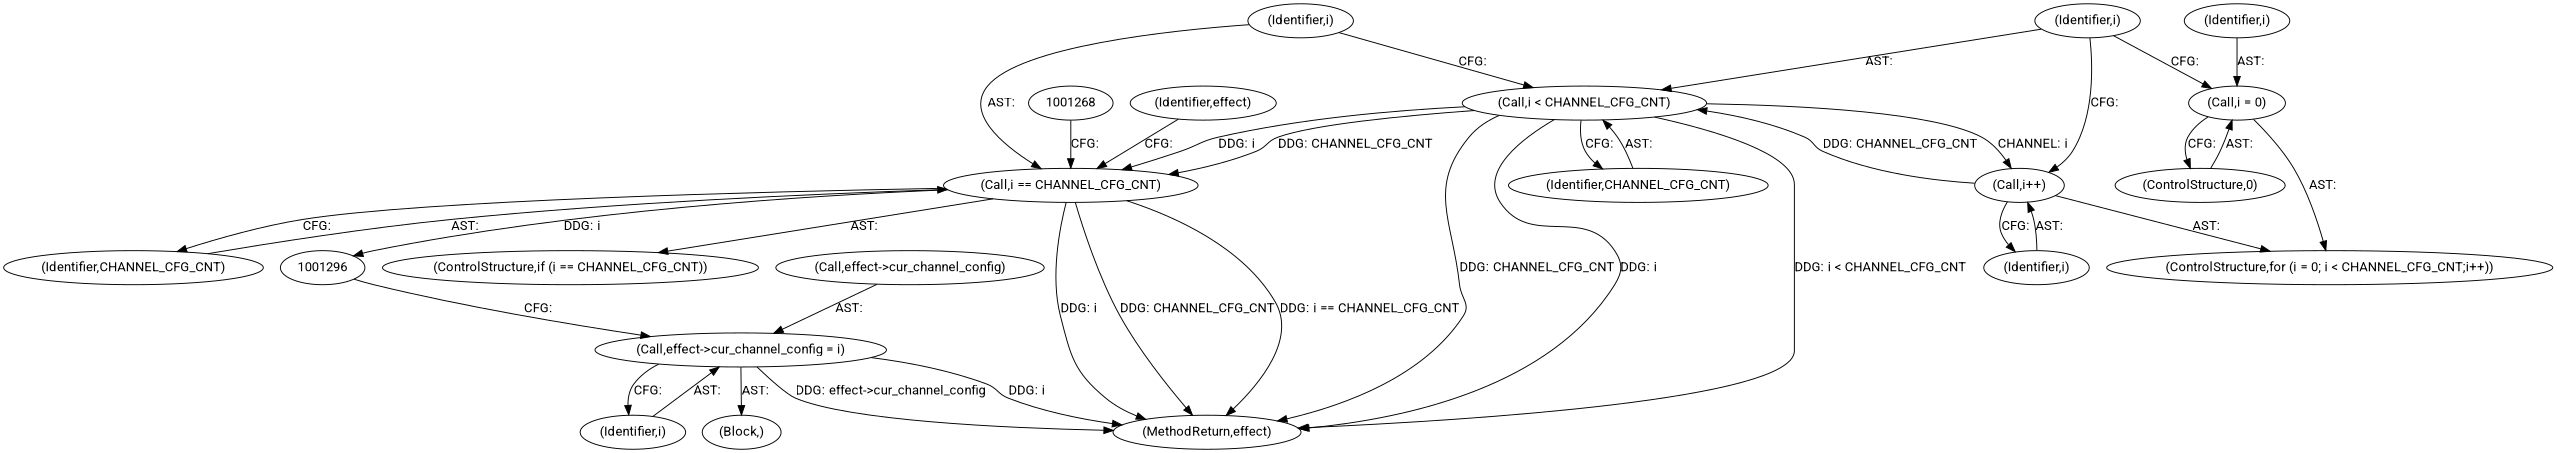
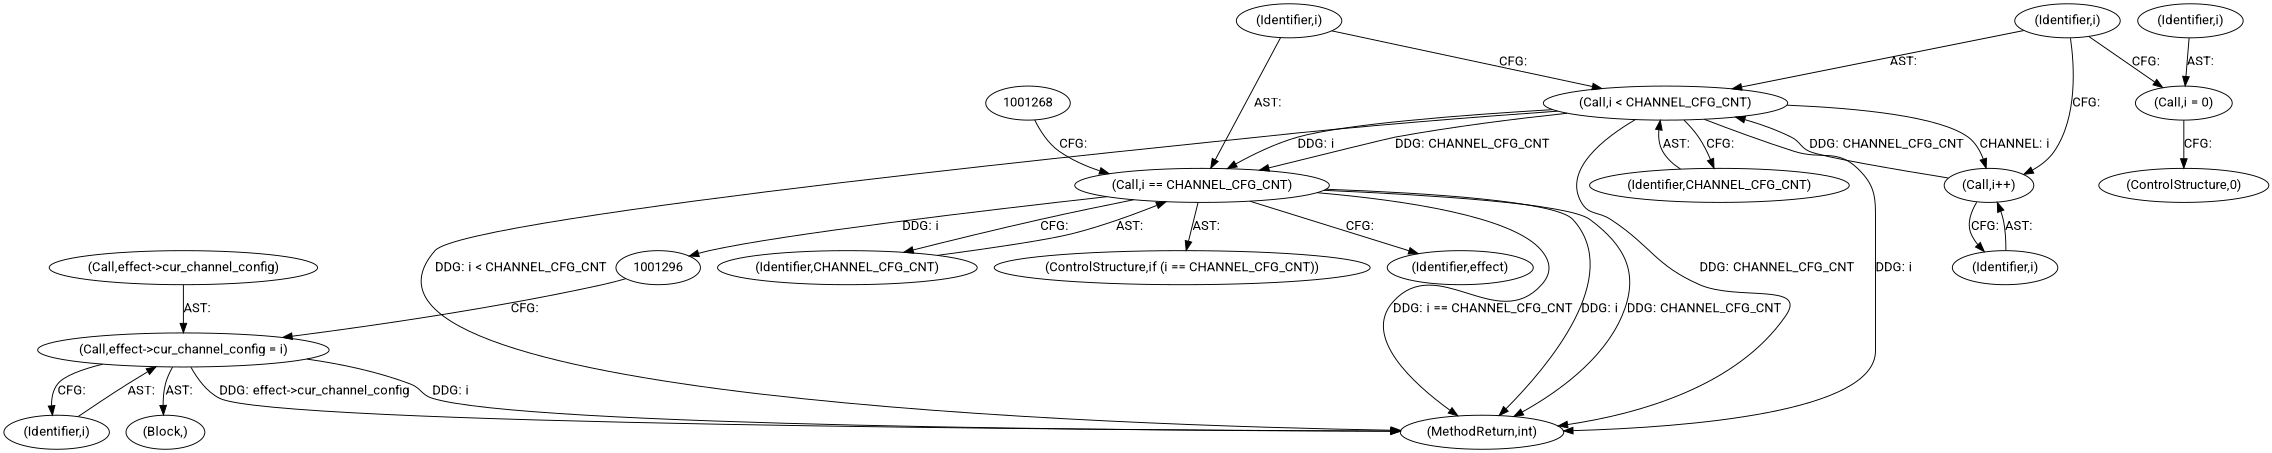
  digraph {
    fontname=Roboto
    node [fontname=Roboto]
    edge [fontname=Roboto]
    n1 [label="(Call,effect->cur_channel_config = i)"]
    n2 [label="(Block,)"]
    n3 [label="(Identifier,i)"]
-   n4 [label="(MethodReturn,effect)"]
+   n4 [label="(MethodReturn,int)"]
    n5 [label="(Call,i == CHANNEL_CFG_CNT)"]
    n6 [label="(Identifier,CHANNEL_CFG_CNT)"]
    n7 [label="(ControlStructure,if (i == CHANNEL_CFG_CNT))"]
    1001296
    n9 [label="(Call,i < CHANNEL_CFG_CNT)"]
    n10 [label="(Call,i++)"]
    n11 [label="(Identifier,CHANNEL_CFG_CNT)"]
-   n12 [label="(ControlStructure,for (i = 0; i < CHANNEL_CFG_CNT;i++))"]
    n13 [label="(Identifier,i)"]
    n14 [label="(Call,i = 0)"]
    n15 [label="(ControlStructure,0)"]
    n16 [label="(Identifier,effect)"]
    n17 [label="(Call,effect->cur_channel_config)"]
    n18 [label="(Identifier,i)"]
    n19 [label="(Identifier,i)"]
    n20 [label="(Identifier,i)"]
    1001268
    n1 -> n2 [label="AST: "]
    n1 -> n3 [label="CFG: "]
    n1 -> n4 [label="DDG: effect->cur_channel_config"]
    n1 -> n4 [label="DDG: i"]
    n3 -> n1 [label="AST: "]
    n5 -> n4 [label="DDG: i"]
    n5 -> n4 [label="DDG: CHANNEL_CFG_CNT"]
    n5 -> n4 [label="DDG: i == CHANNEL_CFG_CNT"]
    n5 -> n6 [label="CFG: "]
    n5 -> n7 [label="AST: "]
    n5 -> 1001296 [label="DDG: i"]
    n6 -> n5 [label="AST: "]
    1001296 -> n1 [label="CFG: "]
    n9 -> n4 [label="DDG: CHANNEL_CFG_CNT"]
    n9 -> n4 [label="DDG: i"]
    n9 -> n4 [label="DDG: i < CHANNEL_CFG_CNT"]
    n9 -> n5 [label="DDG: i"]
    n9 -> n5 [label="DDG: CHANNEL_CFG_CNT"]
    n9 -> n10 [label="CHANNEL: i"]
    n9 -> n11 [label="CFG: "]
    n10 -> n9 [label="DDG: CHANNEL_CFG_CNT"]
-   n10 -> n12 [label="AST: "]
    n10 -> n13 [label="CFG: "]
    n11 -> n9 [label="AST: "]
    n13 -> n10 [label="AST: "]
-   n14 -> n12 [label="AST: "]
    n14 -> n15 [label="CFG: "]
-   n15 -> n14 [label="AST: "]
-   n16 -> n5 [label="CFG: "]
+   n5 -> n16 [label="CFG: "]
    n17 -> n1 [label="AST: "]
    n18 -> n14 [label="AST: "]
    n19 -> n9 [label="AST: "]
    n19 -> n10 [label="CFG: "]
    n19 -> n14 [label="CFG: "]
    n20 -> n5 [label="AST: "]
    n20 -> n9 [label="CFG: "]
    1001268 -> n5 [label="CFG: "]
  }
